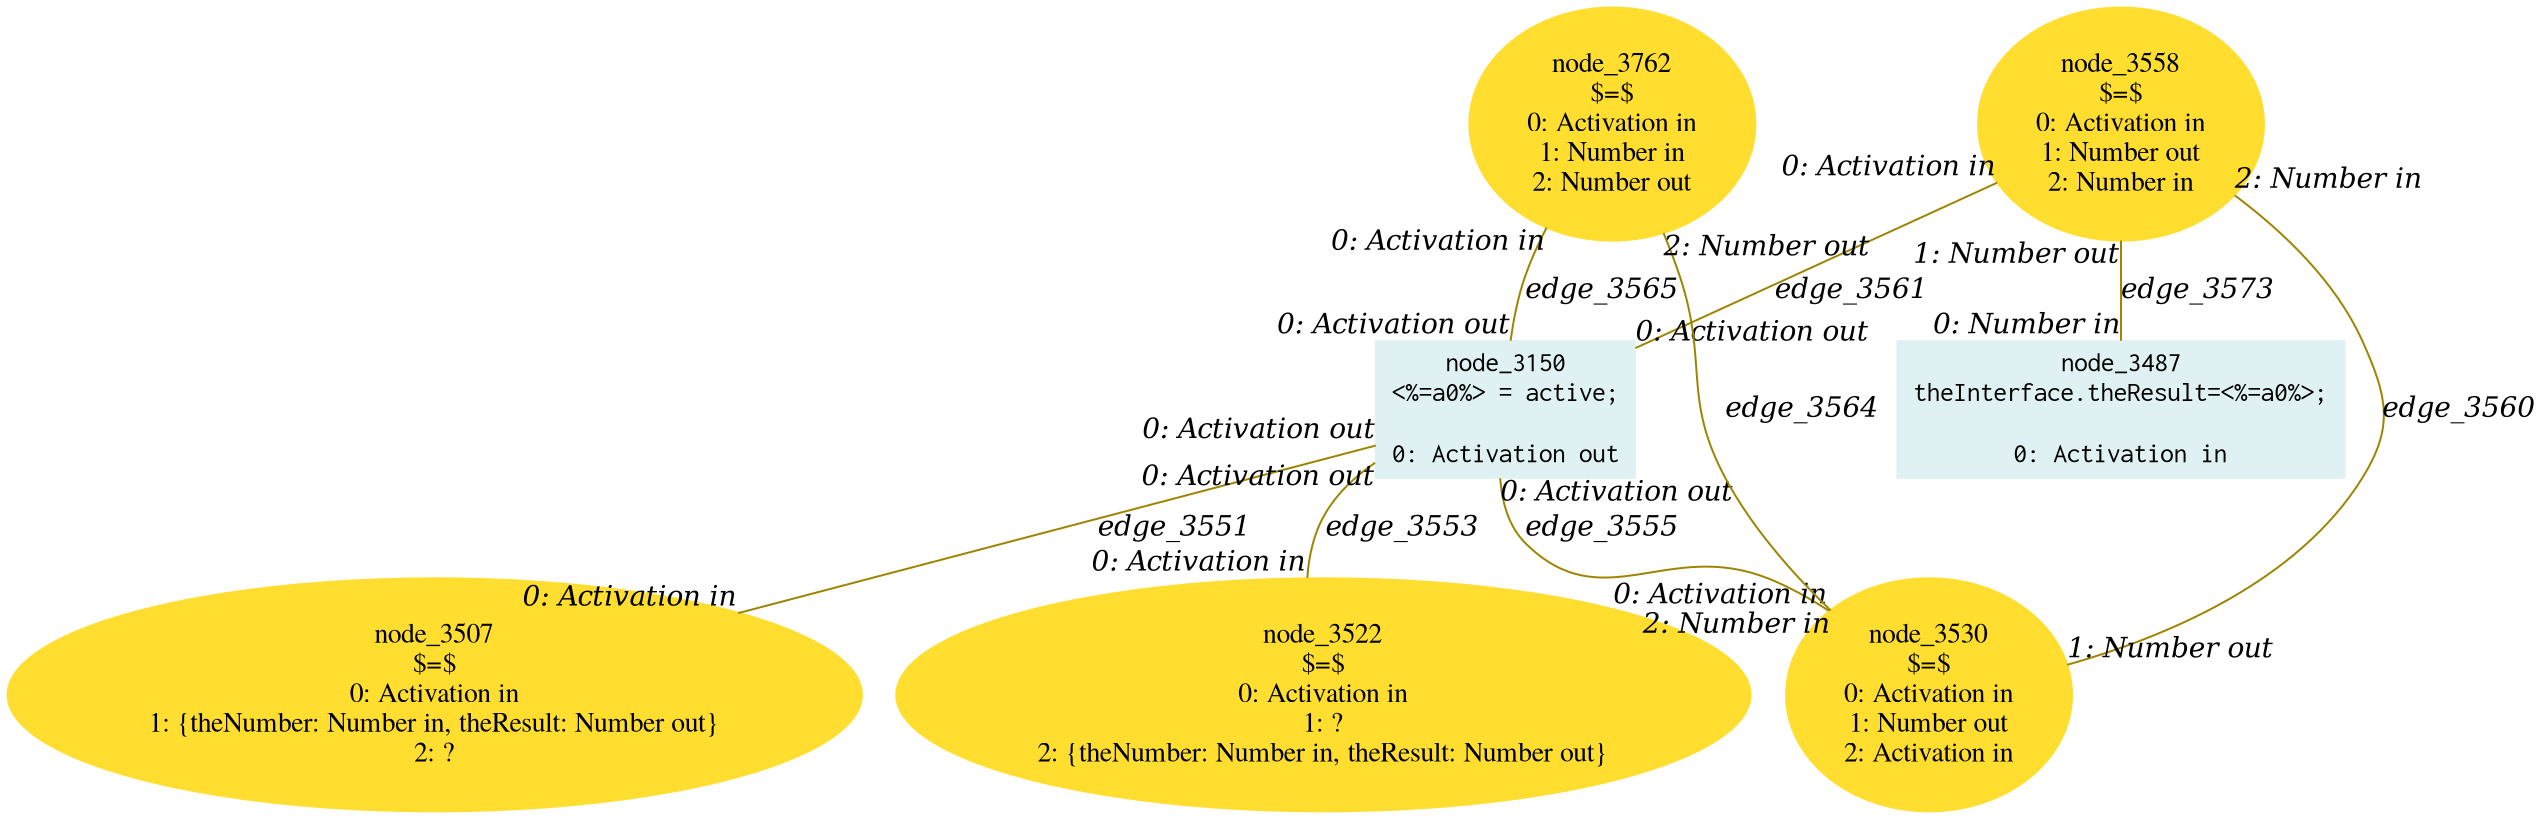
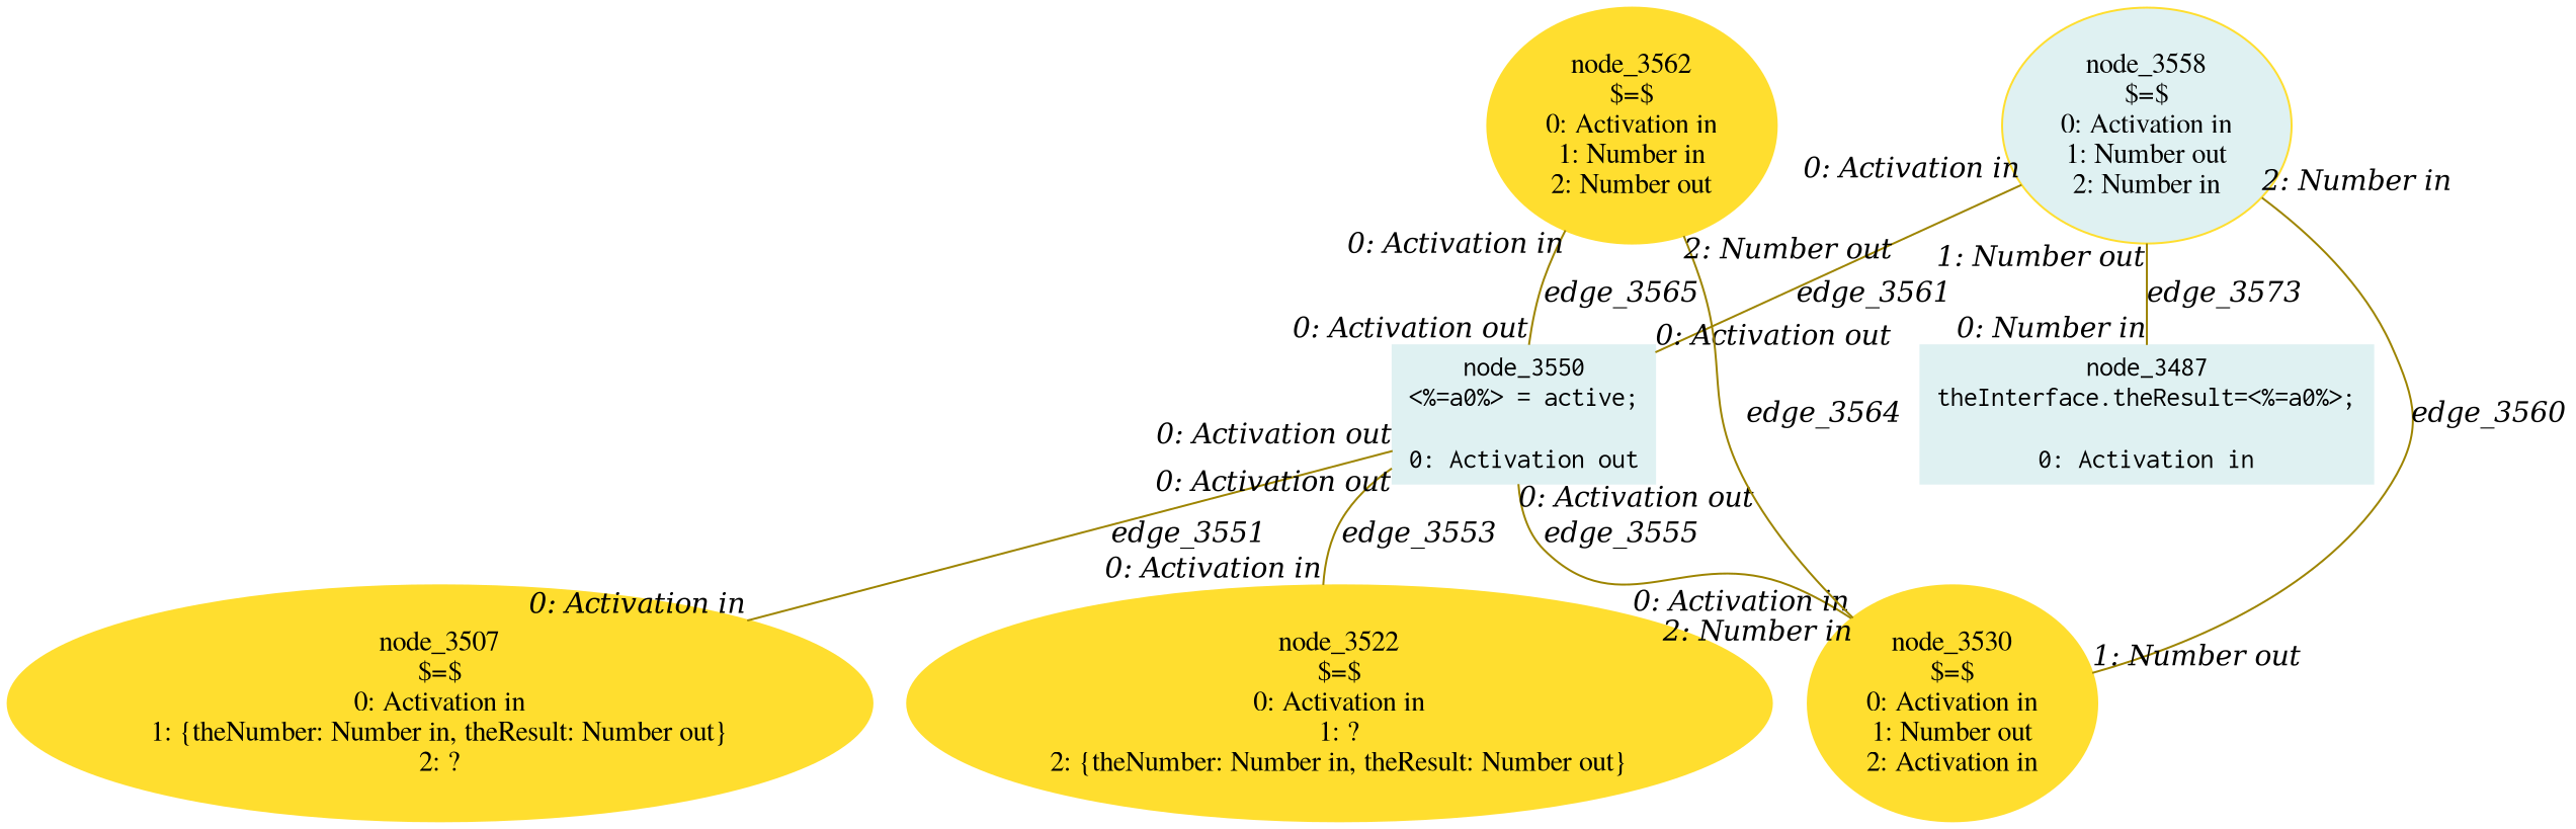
  digraph {
    node [color="#ffde2f" fontname=Times shape=ellipse style=filled]
    edge [arrowHead=none arrowsize=1 color="#9d8400" dir=none fontname="Times-Italic" headlabel="0: Activation in" taillabel="0: Activation out"]
    n1 [color="#dff1f2" fontname=Courier label="node_3487\ntheInterface.theResult=<%=a0%>;\n\n0: Activation in" shape=box]
    n2 [label="node_3507\n$=$\n0: Activation in\n1: {theNumber: Number in, theResult: Number out}\n2: ?"]
    n3 [label="node_3522\n$=$\n0: Activation in\n1: ?\n2: {theNumber: Number in, theResult: Number out}"]
    n4 [label="node_3530\n$=$\n0: Activation in\n1: Number out\n2: Activation in"]
-   n5 [color="#dff1f2" fontname=Courier label="node_3150\n<%=a0%> = active;\n\n0: Activation out" shape=box]
-   n6 [label="node_3558\n$=$\n0: Activation in\n1: Number out\n2: Number in"]
-   n7 [label="node_3762\n$=$\n0: Activation in\n1: Number in\n2: Number out"]
+   n5 [color="#dff1f2" fontname=Courier label="node_3550\n<%=a0%> = active;\n\n0: Activation out" shape=box]
+   n6 [label="node_3558\n$=$\n0: Activation in\n1: Number out\n2: Number in" fillcolor="#dff1f2"]
+   n7 [label="node_3562\n$=$\n0: Activation in\n1: Number in\n2: Number out"]
    n5 -> n2 [label=edge_3551]
    n5 -> n3 [label=edge_3553]
    n5 -> n4 [label=edge_3555]
    n6 -> n1 [headlabel="0: Number in" label=edge_3573 taillabel="1: Number out"]
    n6 -> n4 [headlabel="1: Number out" label=edge_3560 taillabel="2: Number in"]
    n6 -> n5 [headlabel="0: Activation out" label=edge_3561 taillabel="0: Activation in"]
    n7 -> n4 [headlabel="2: Number in" label=edge_3564 taillabel="2: Number out"]
    n7 -> n5 [headlabel="0: Activation out" label=edge_3565 taillabel="0: Activation in"]
  }
